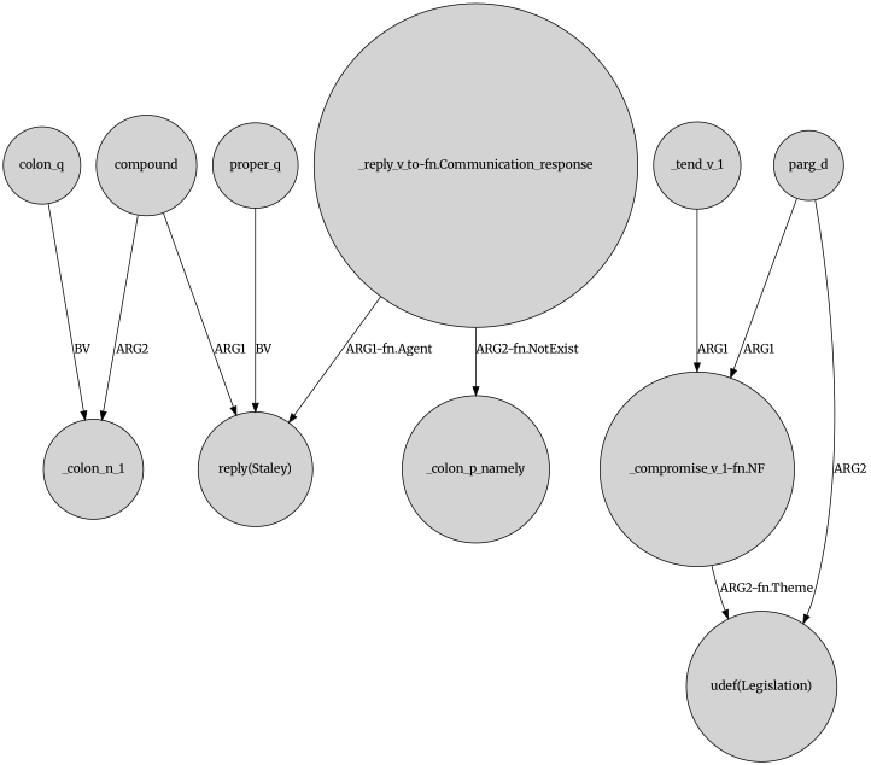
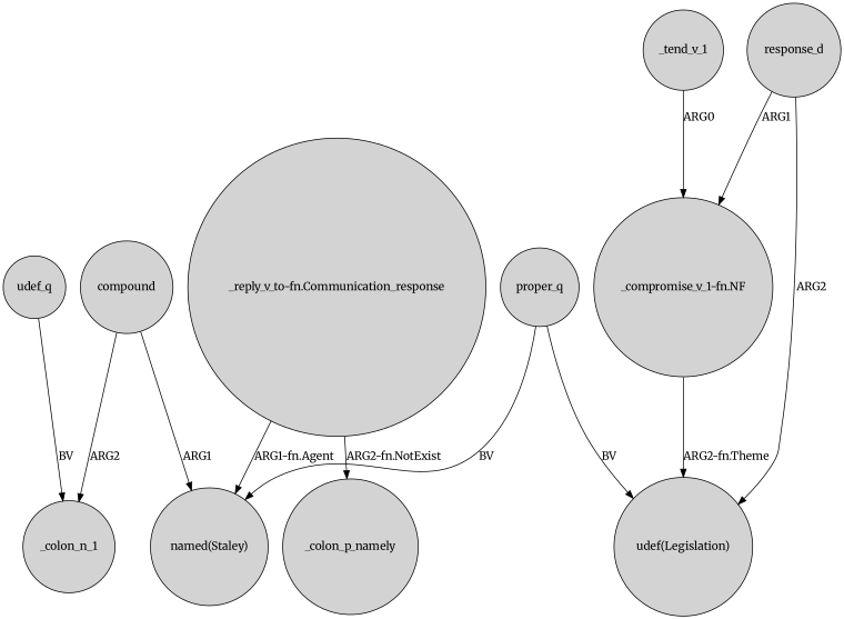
  digraph {
    fontname=Merriweather
    node [fontname=Merriweather shape=circle style=filled]
    edge [fontname=Merriweather]
    n1 [label=_colon_n_1]
-   udef_q [label=colon_q]
+   udef_q
    "_reply_v_to-fn.Communication_response"
    _colon_p_namely
-   "named(Staley)" [label="reply(Staley)"]
+   "named(Staley)"
    _tend_v_1
    "_compromise_v_1-fn.NF"
    proper_q
    n9 [label="udef(Legislation)"]
-   parg_d
+   parg_d [label=response_d]
    compound
    udef_q -> n1 [label=BV]
    "_reply_v_to-fn.Communication_response" -> _colon_p_namely [label="ARG2-fn.NotExist"]
    "_reply_v_to-fn.Communication_response" -> "named(Staley)" [label="ARG1-fn.Agent"]
-   _tend_v_1 -> "_compromise_v_1-fn.NF" [label=ARG1]
+   _tend_v_1 -> "_compromise_v_1-fn.NF" [label=ARG0]
    "_compromise_v_1-fn.NF" -> n9 [label="ARG2-fn.Theme"]
    proper_q -> "named(Staley)" [label=BV]
+   proper_q -> n9 [label=BV]
    parg_d -> "_compromise_v_1-fn.NF" [label=ARG1]
    parg_d -> n9 [label=ARG2]
    compound -> n1 [label=ARG2]
    compound -> "named(Staley)" [label=ARG1]
  }
